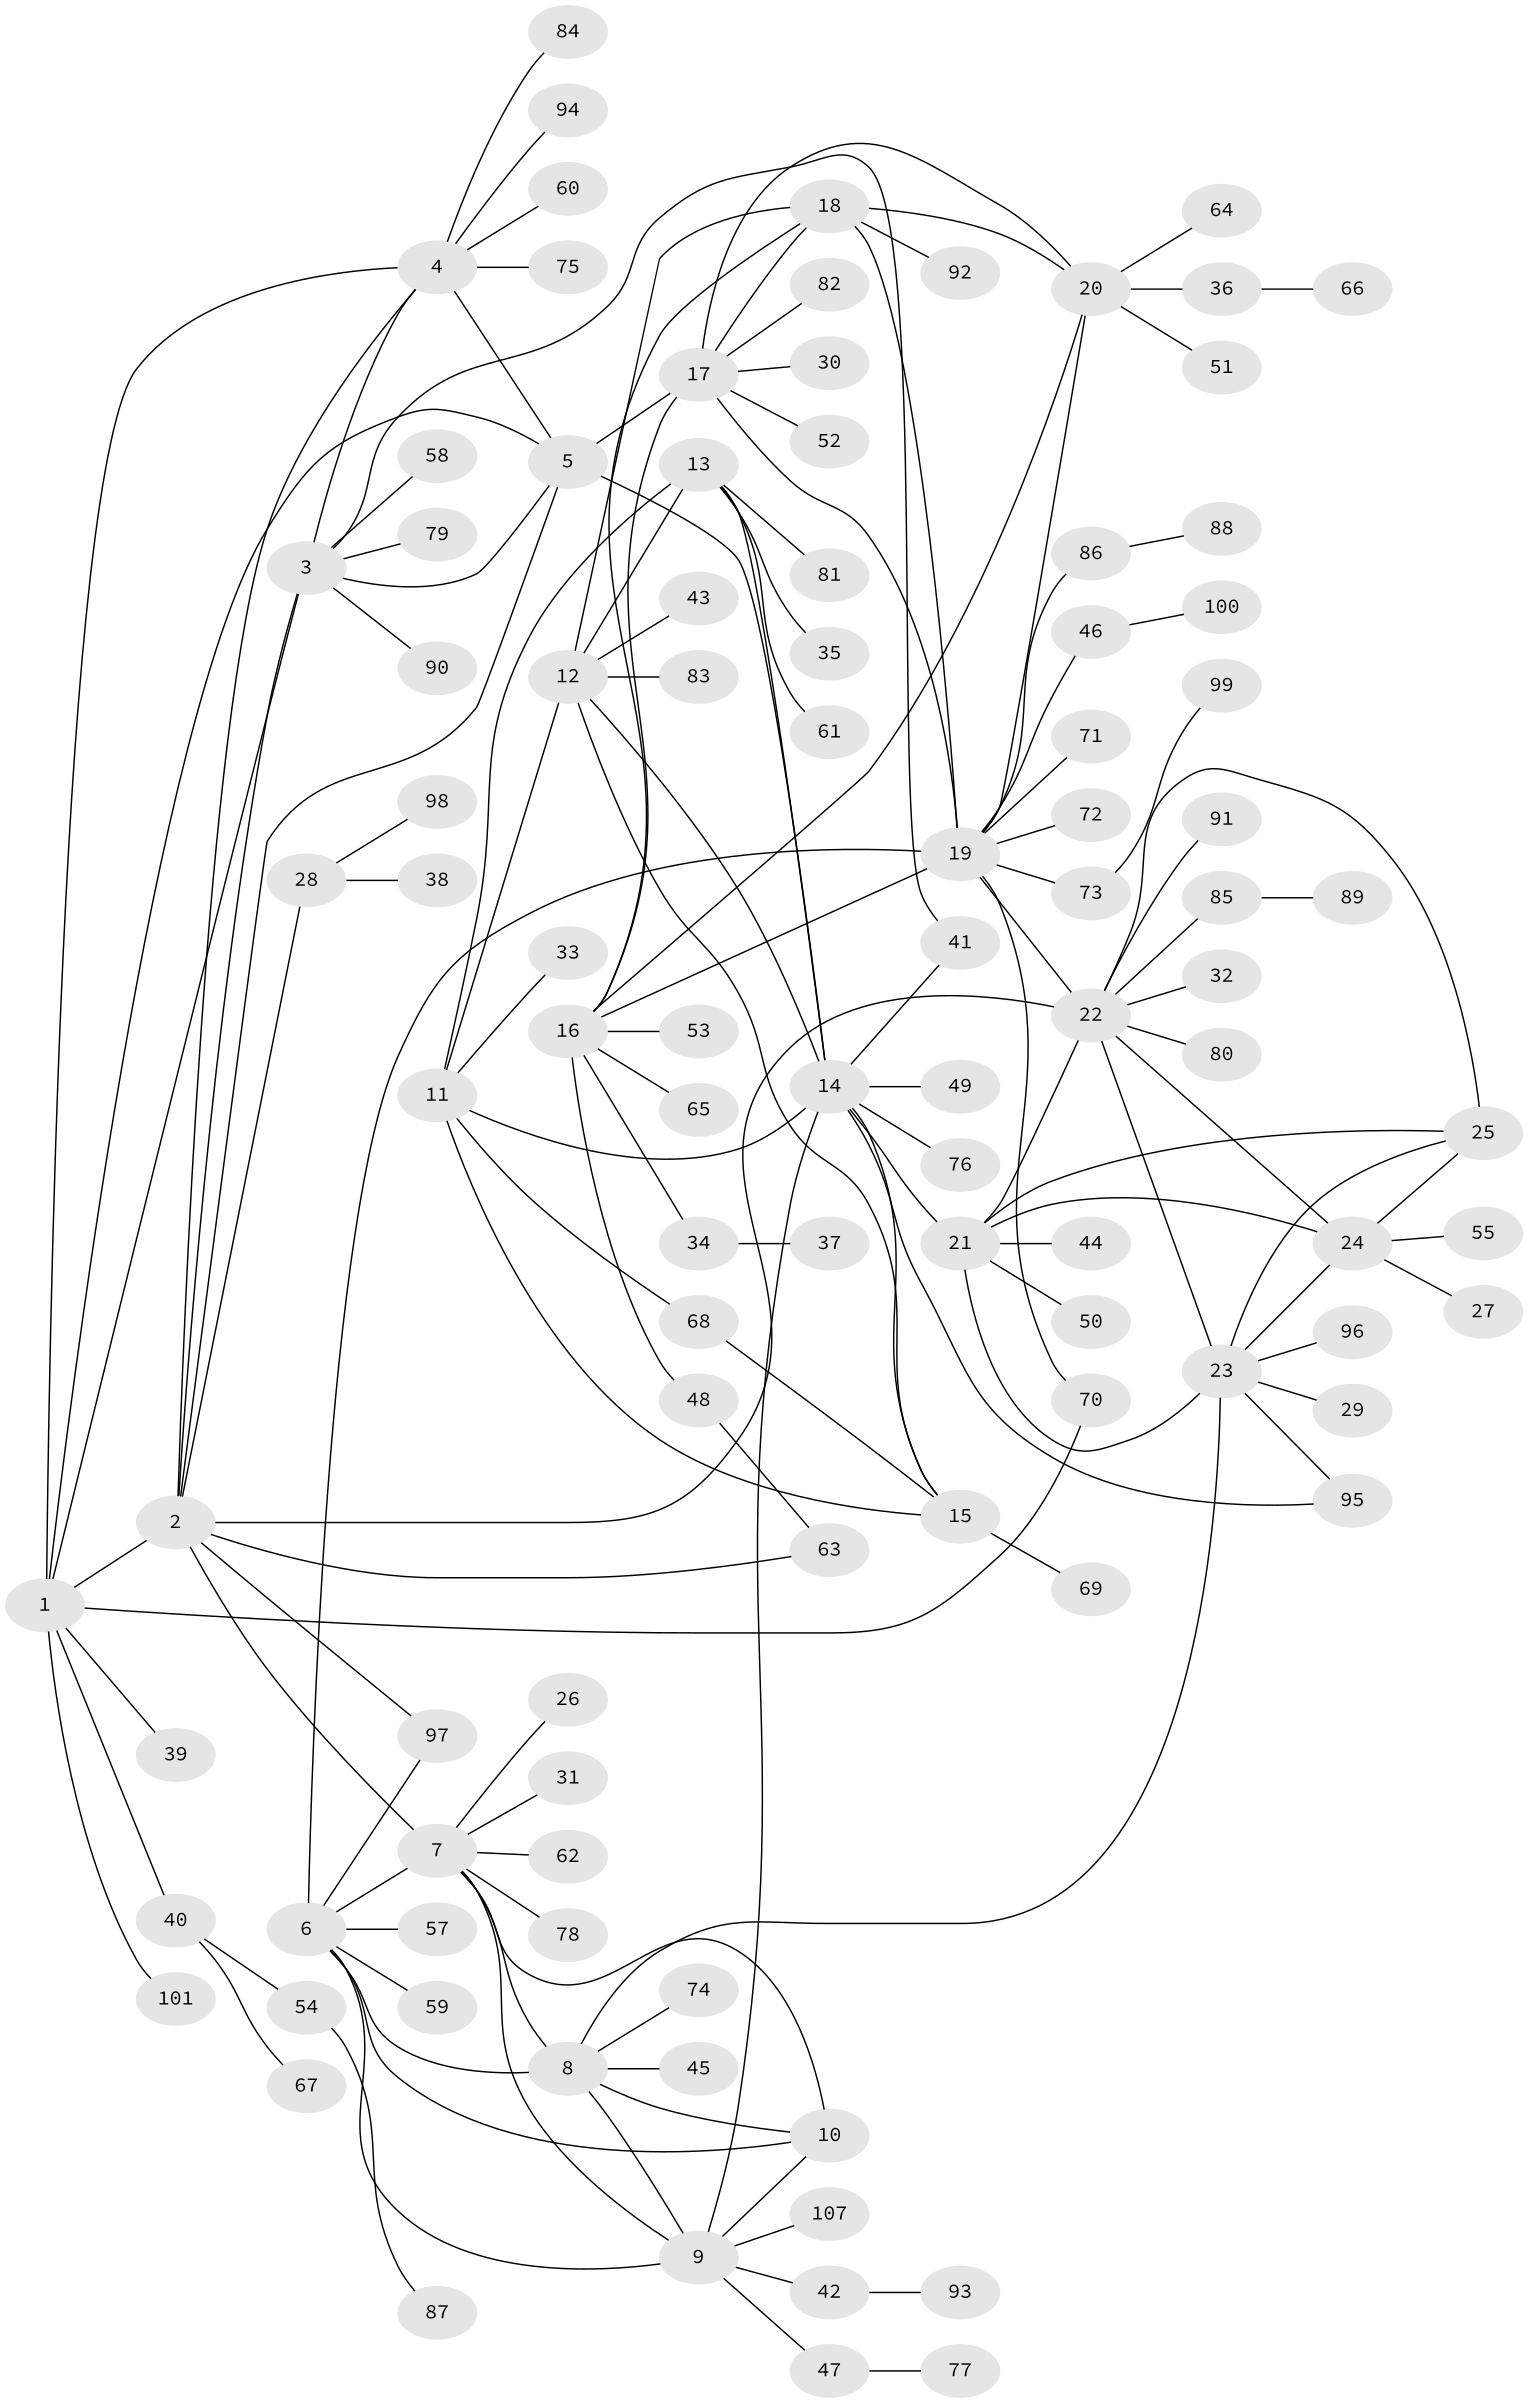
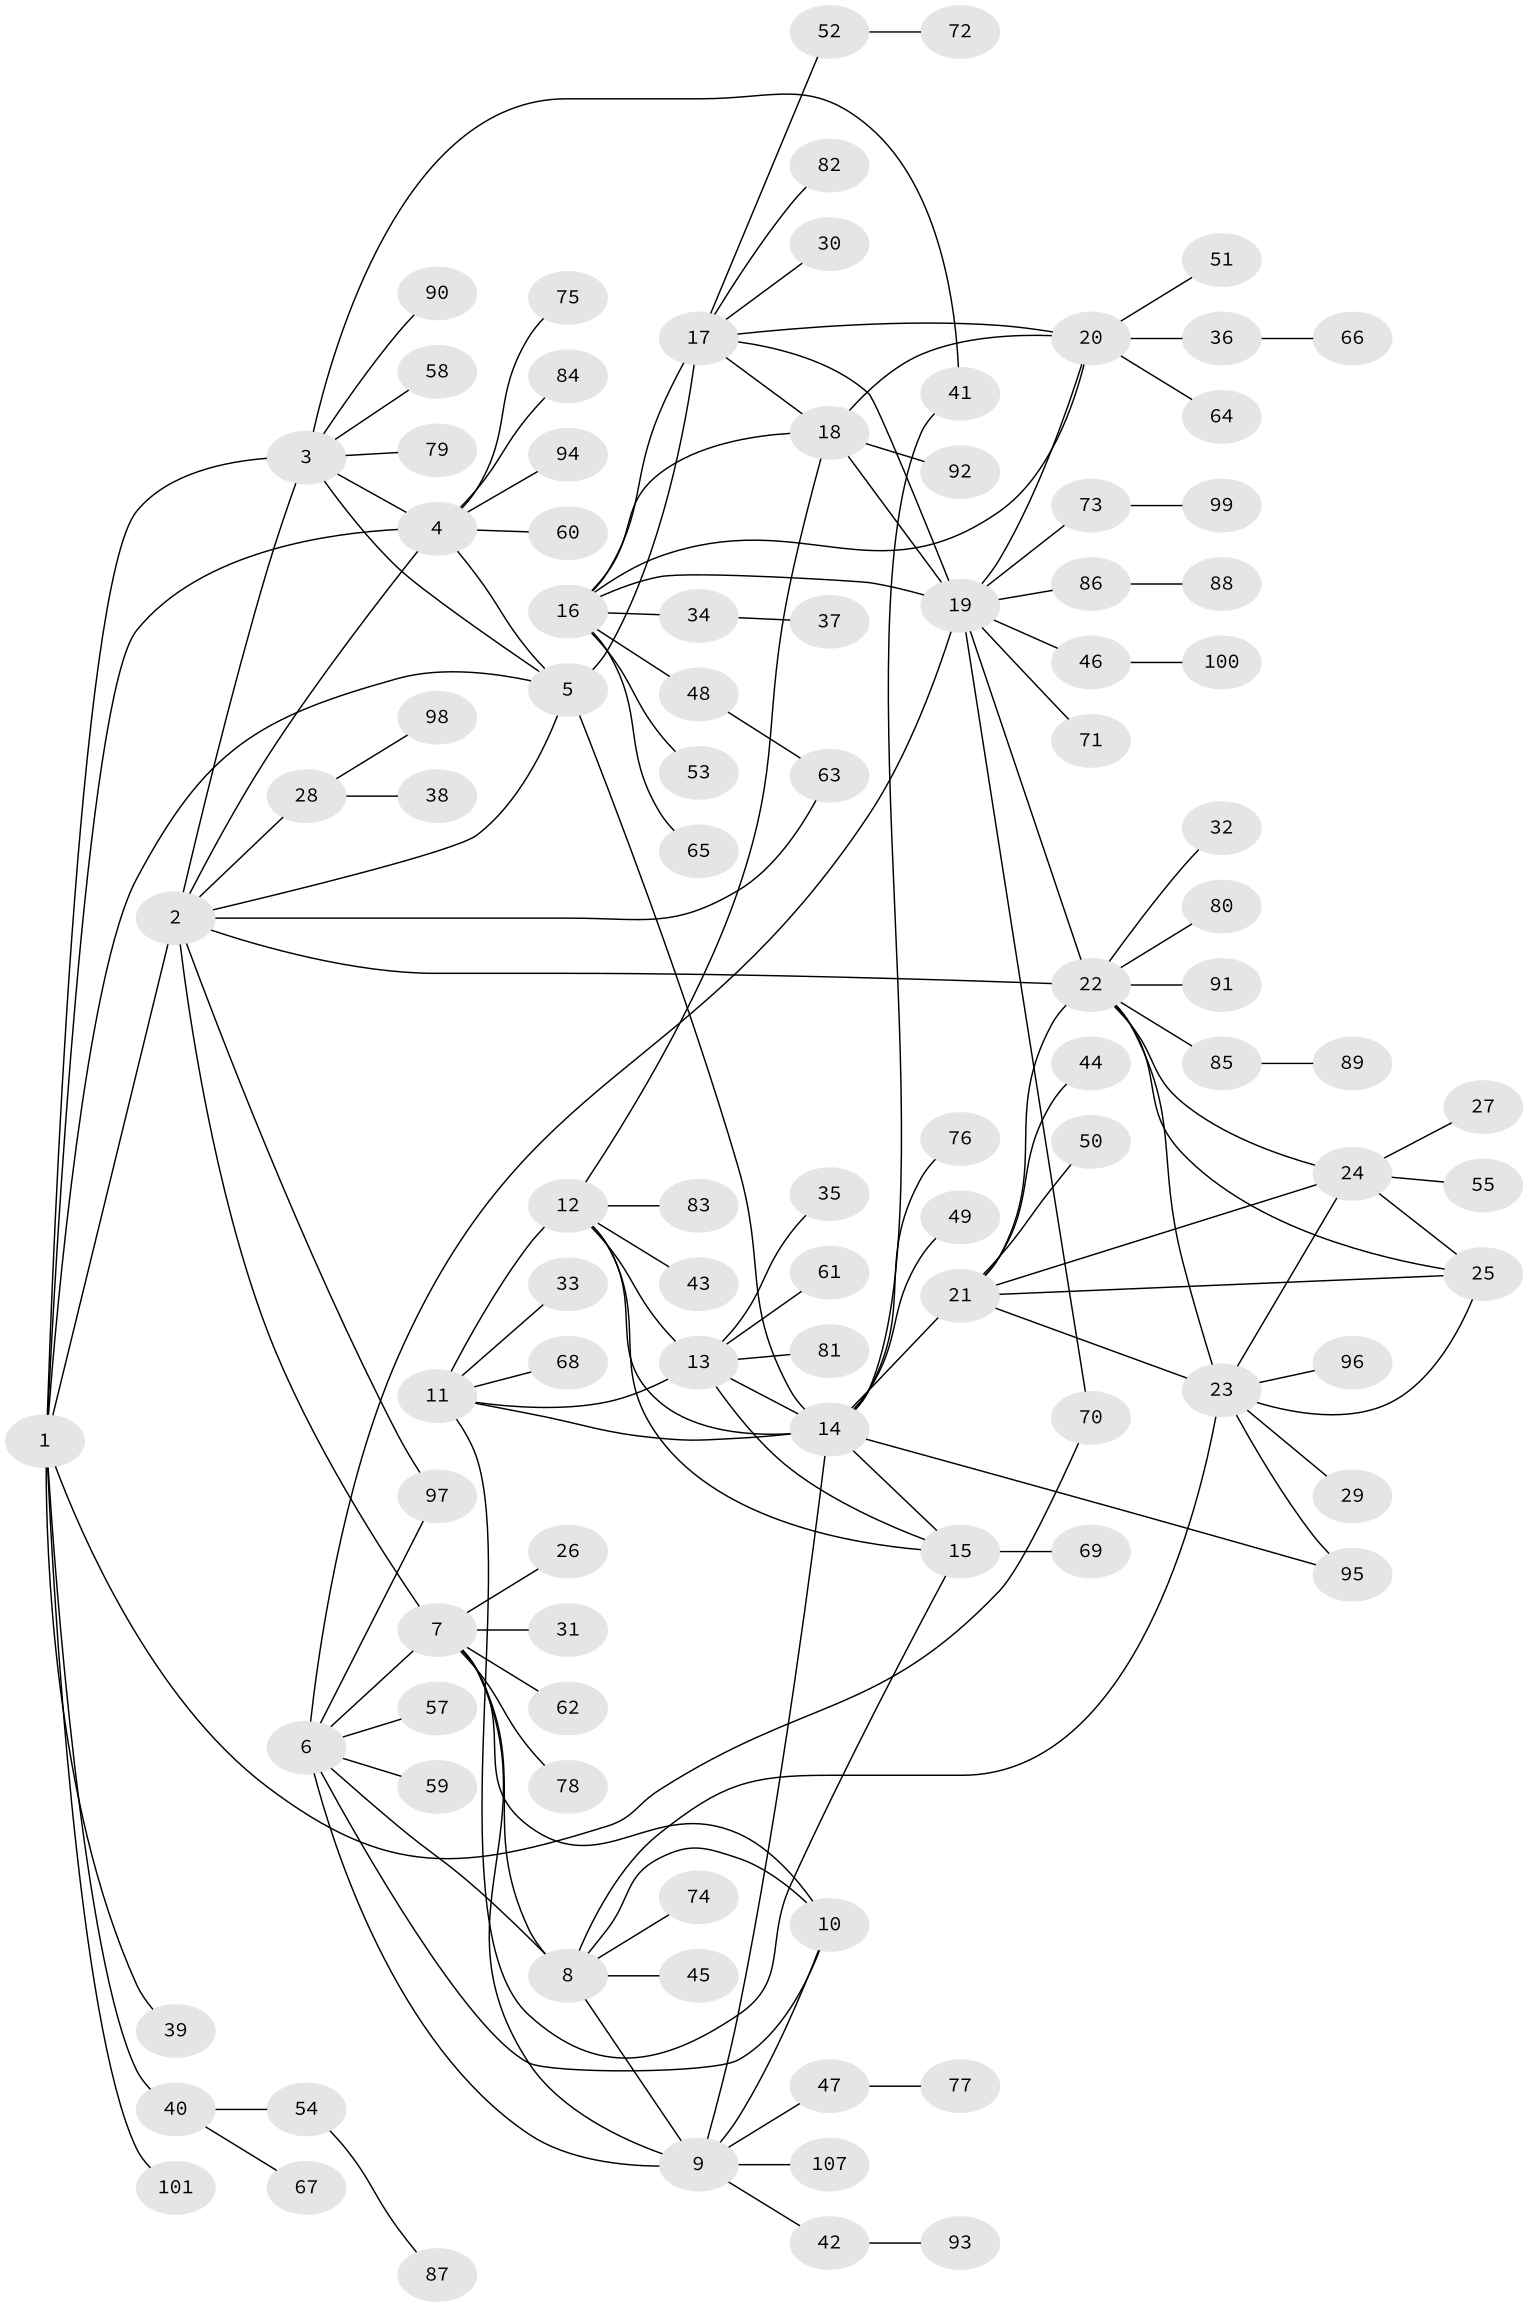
  graph {
    fontname="Source Code Pro"
    rankdir=LR
    node [color=gray90 fontname="Source Code Pro" style=filled]
    edge [fontname="Source Code Pro"]
    1
    2
    3
    4
    5
    39
    40
    70
    101
    7
    22
    28
    63
    97
    41
    58
    79
    90
    60
    75
    84
    94
    14
    17
    54
    67
    8
    9
    10
    26
    31
    62
    78
    23
    24
    25
    32
    80
    85
    91
    38
    98
    15
    21
    49
    76
    95
    19
    18
    20
    30
    52
    82
    6
    57
    59
    45
    74
    42
    47
    n61 [label=107]
    46
    71
    72
    73
    86
    29
    96
    93
    77
    11
    12
    13
    33
    68
    43
    83
    35
    61
    81
    69
    92
    44
    50
    16
    34
    48
    53
    65
    36
    51
    64
    37
    100
    99
    88
    66
    27
    55
    89
    87
    1 -- 2
    1 -- 3
    1 -- 4
    1 -- 5
    1 -- 39
    1 -- 40
    1 -- 70
    1 -- 101
    2 -- 3
    2 -- 4
    2 -- 5
    2 -- 7
    2 -- 22
    2 -- 28
    2 -- 63
    2 -- 97
    3 -- 4
    3 -- 5
    3 -- 41
    3 -- 58
    3 -- 79
    3 -- 90
    4 -- 5
    4 -- 60
    4 -- 75
    4 -- 84
    4 -- 94
    5 -- 14
    5 -- 17
    40 -- 54
    40 -- 67
    7 -- 8
    7 -- 9
    7 -- 10
    7 -- 26
    7 -- 31
    7 -- 62
    7 -- 78
    22 -- 23
    22 -- 24
    22 -- 25
    22 -- 32
    22 -- 80
    22 -- 85
    22 -- 91
    28 -- 38
    28 -- 98
    14 -- 41
    14 -- 15
    14 -- 21
    14 -- 49
    14 -- 76
    14 -- 95
    17 -- 19
    17 -- 18
    17 -- 20
    17 -- 30
    17 -- 52
    17 -- 82
    54 -- 87
    8 -- 9
    8 -- 10
    8 -- 23
    8 -- 45
    8 -- 74
    9 -- 14
    9 -- 10
    9 -- 42
    9 -- 47
    9 -- n61
    23 -- 24
    23 -- 25
    23 -- 95
    23 -- 29
    23 -- 96
    24 -- 25
    24 -- 27
    24 -- 55
    85 -- 89
    15 -- 69
    21 -- 22
    21 -- 23
    21 -- 24
    21 -- 25
    21 -- 44
    21 -- 50
    19 -- 70
    19 -- 22
    19 -- 20
    19 -- 46
    19 -- 71
-   19 -- 72
+   52 -- 72
    19 -- 73
    19 -- 86
    18 -- 19
    18 -- 20
    18 -- 92
    20 -- 36
    20 -- 51
    20 -- 64
    6 -- 7
    6 -- 97
    6 -- 8
    6 -- 9
    6 -- 10
    6 -- 19
    6 -- 57
    6 -- 59
    42 -- 93
    47 -- 77
    46 -- 100
    73 -- 99
    86 -- 88
    11 -- 14
    11 -- 15
    11 -- 12
    11 -- 13
    11 -- 33
    11 -- 68
    12 -- 14
    12 -- 15
    12 -- 18
    12 -- 13
    12 -- 43
    12 -- 83
    13 -- 14
-   68 -- 15
+   13 -- 15
    13 -- 35
    13 -- 61
    13 -- 81
    16 -- 17
    16 -- 19
    16 -- 18
    16 -- 20
    16 -- 34
    16 -- 48
    16 -- 53
    16 -- 65
    34 -- 37
    48 -- 63
    36 -- 66
  }
